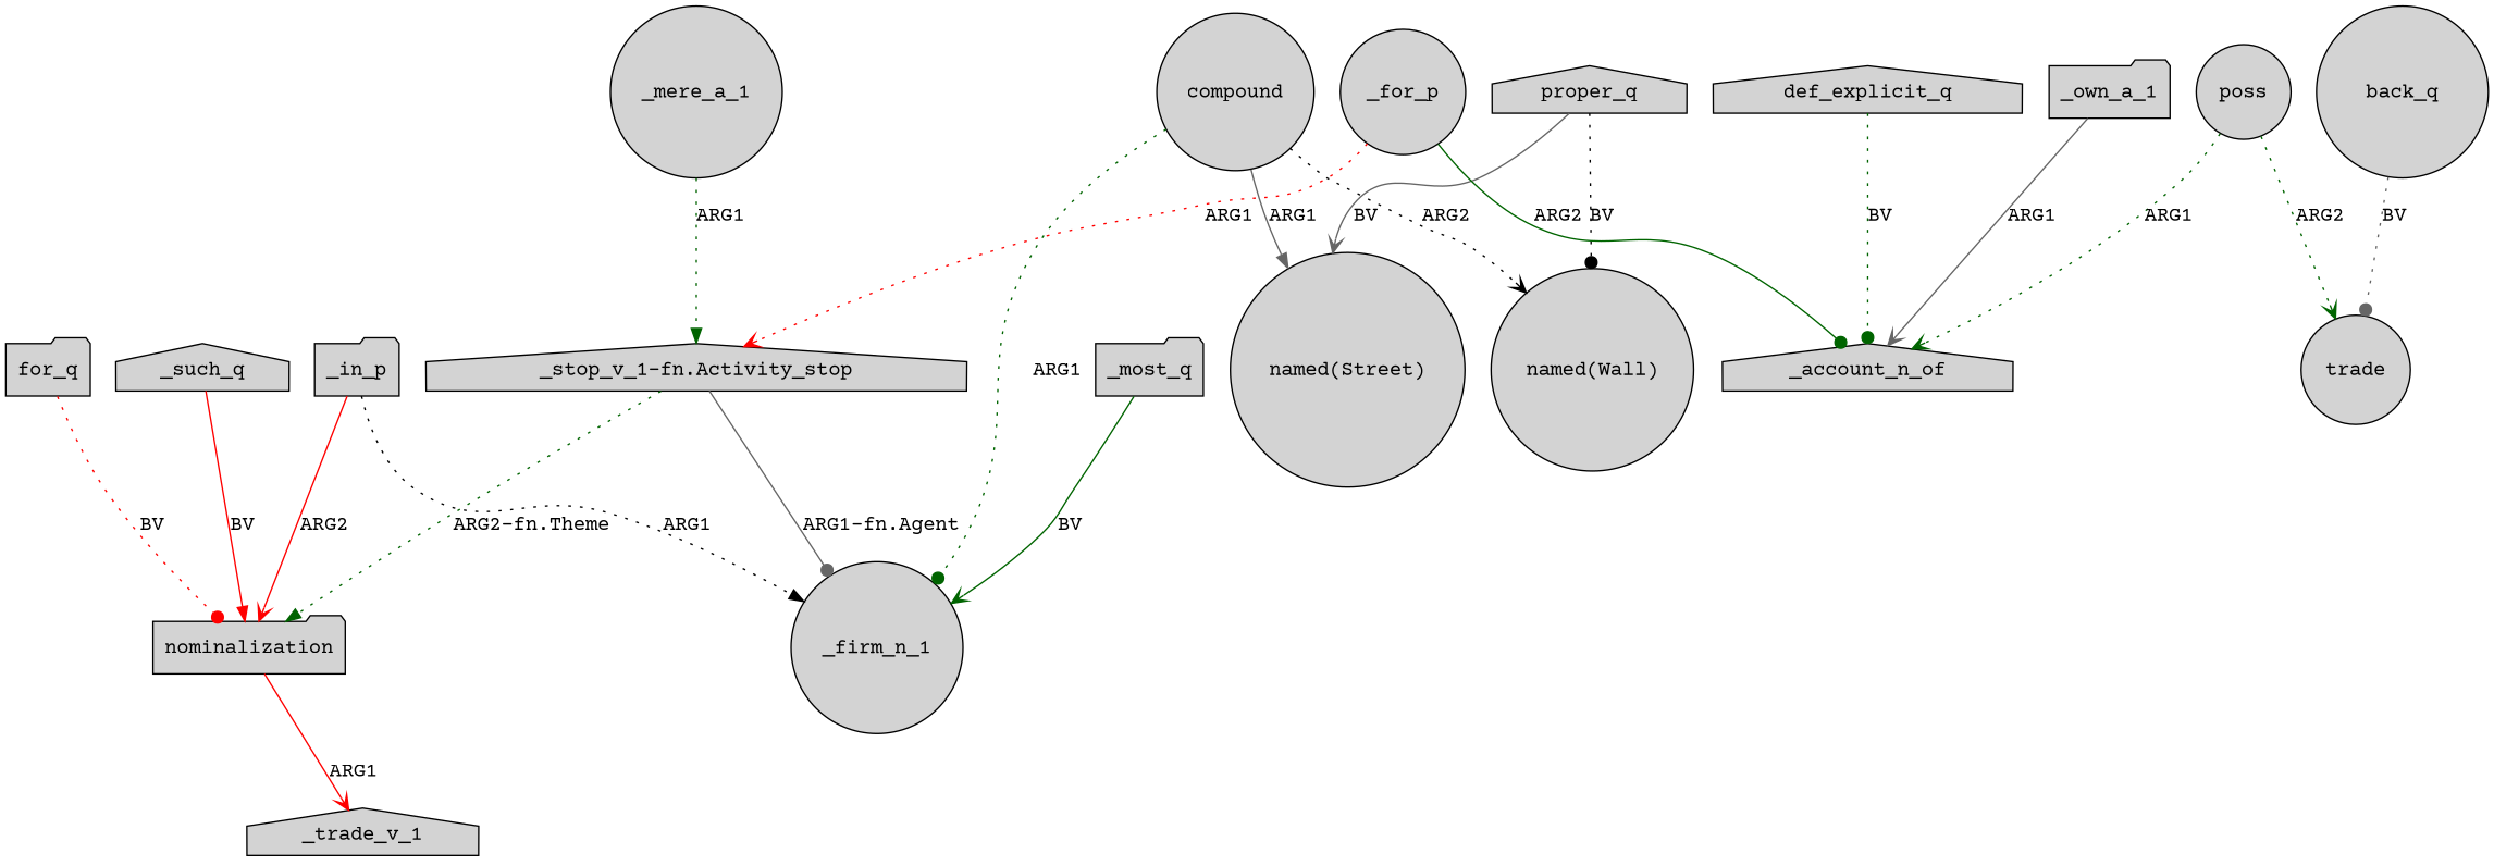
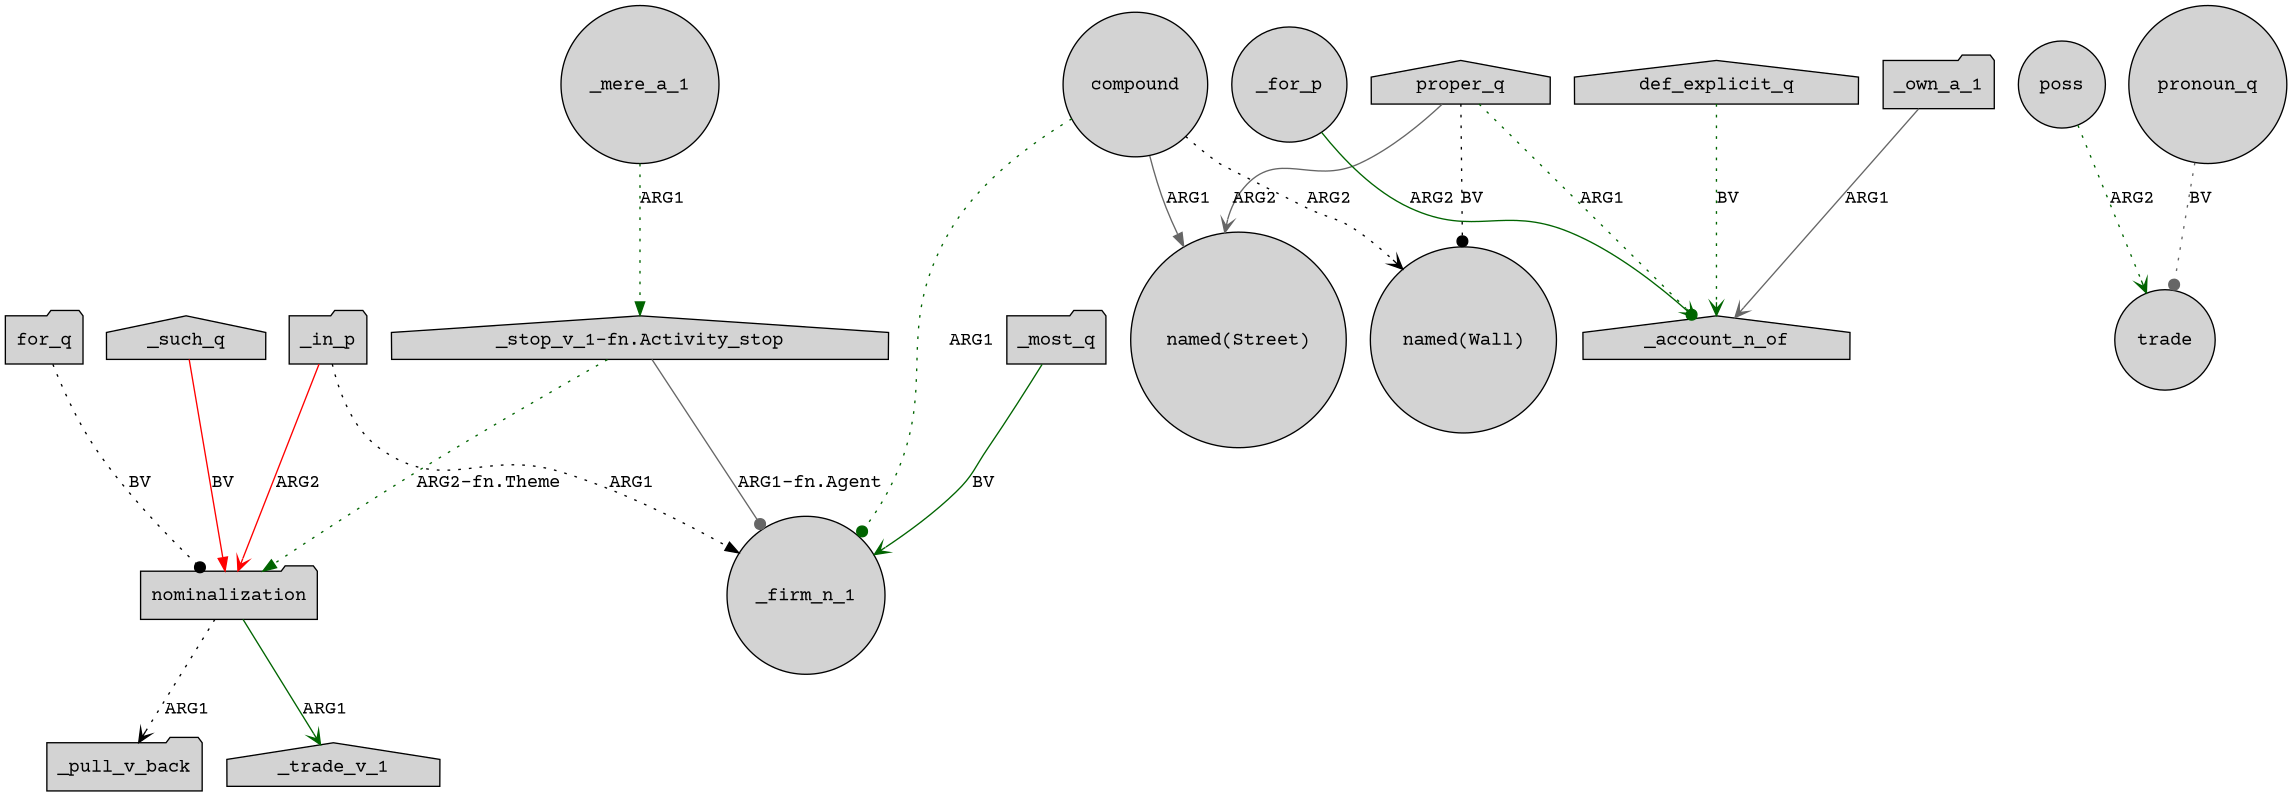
  digraph {
    fontname="Courier Prime"
    node [fontname="Courier Prime" shape=circle style=filled]
    edge [arrowhead=vee color=darkgreen fontname="Courier Prime" style=dotted]
    nominalization [shape=folder]
+   _pull_v_back [shape=folder]
    _trade_v_1 [shape=house]
    _own_a_1 [shape=folder]
    _account_n_of [shape=house]
    _such_q [shape=house]
    "_stop_v_1-fn.Activity_stop" [shape=house]
    _mere_a_1
    _firm_n_1
    poss
    n11 [label=trade]
    compound
    "named(Street)"
    "named(Wall)"
    proper_q [shape=house]
    _for_p
-   pronoun_q [label=back_q]
+   pronoun_q
    def_explicit_q [shape=house]
    _in_p [shape=folder]
    n20 [label=for_q shape=folder]
    _most_q [shape=folder]
-   nominalization -> _trade_v_1 [color=red label=ARG1 style=solid]
+   nominalization -> _pull_v_back [color=black label=ARG1]
+   nominalization -> _trade_v_1 [label=ARG1 style=solid]
    _own_a_1 -> _account_n_of [color=gray40 label=ARG1 style=solid]
    _such_q -> nominalization [arrowhead=normal color=red label=BV style=solid]
    "_stop_v_1-fn.Activity_stop" -> nominalization [arrowhead=normal label="ARG2-fn.Theme"]
    "_stop_v_1-fn.Activity_stop" -> _firm_n_1 [arrowhead=dot color=gray40 label="ARG1-fn.Agent" style=solid]
    _mere_a_1 -> "_stop_v_1-fn.Activity_stop" [arrowhead=normal label=ARG1]
-   poss -> _account_n_of [label=ARG1]
+   proper_q -> _account_n_of [label=ARG1]
    poss -> n11 [label=ARG2]
    compound -> _firm_n_1 [arrowhead=dot label=ARG1]
    compound -> "named(Street)" [arrowhead=normal color=gray40 label=ARG1 style=solid]
    compound -> "named(Wall)" [color=black label=ARG2]
-   proper_q -> "named(Street)" [color=gray40 label=BV style=solid]
+   proper_q -> "named(Street)" [color=gray40 label=ARG2 style=solid]
    proper_q -> "named(Wall)" [arrowhead=dot color=black label=BV]
    _for_p -> _account_n_of [arrowhead=dot label=ARG2 style=solid]
-   _for_p -> "_stop_v_1-fn.Activity_stop" [color=red label=ARG1]
    pronoun_q -> n11 [arrowhead=dot color=gray40 label=BV]
-   def_explicit_q -> _account_n_of [arrowhead=dot label=BV]
+   def_explicit_q -> _account_n_of [label=BV]
    _in_p -> nominalization [color=red label=ARG2 style=solid]
    _in_p -> _firm_n_1 [arrowhead=normal color=black label=ARG1]
-   n20 -> nominalization [arrowhead=dot color=red label=BV]
+   n20 -> nominalization [arrowhead=dot color=black label=BV]
    _most_q -> _firm_n_1 [label=BV style=solid]
  }
